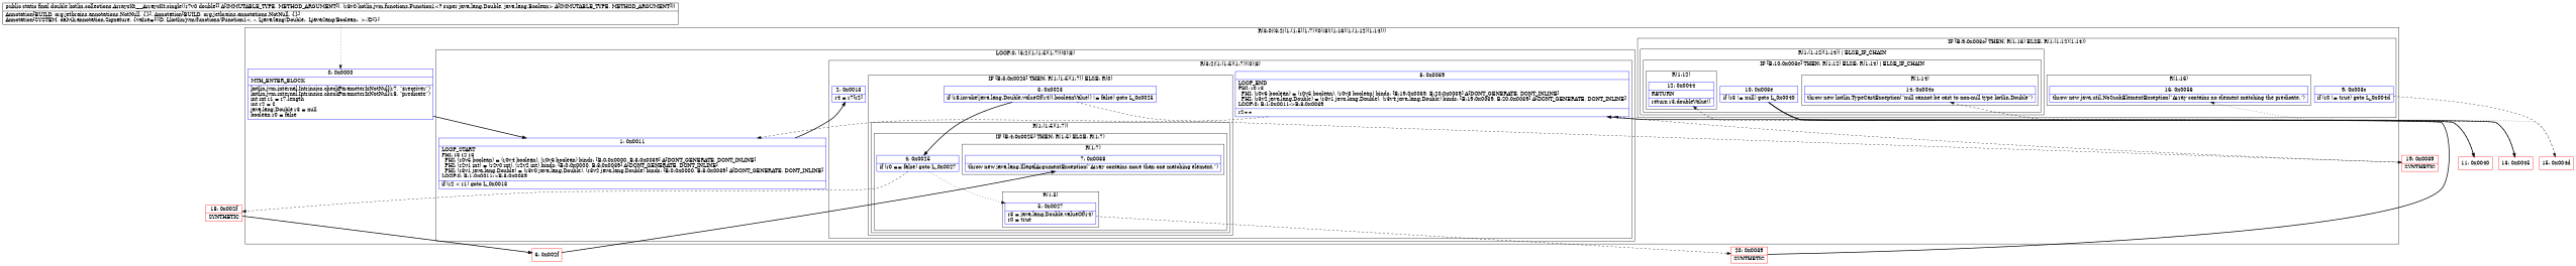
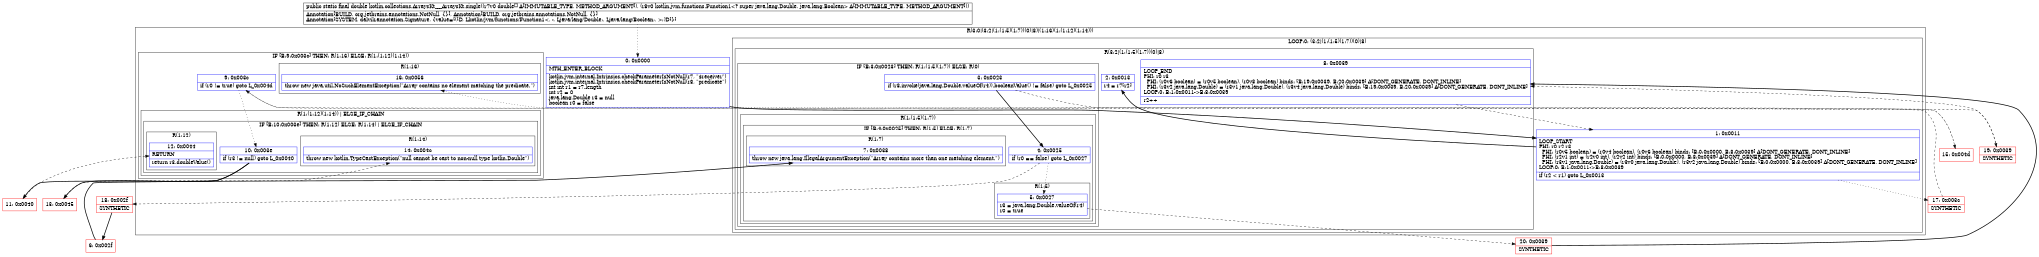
  digraph {
    node [color=blue shape=record]
    edge [style=dashed]
    n1 [label="{5\:\ 0x0027|r3 = java.lang.Double.valueOf(r4)\lr0 = true\l}"]
    n2 [label="{7\:\ 0x0038|throw new java.lang.IllegalArgumentException(\"Array contains more than one matching element.\")\l}"]
    n3 [label="{4\:\ 0x0025|if (r0 == false) goto L_0x0027\l}"]
    n4 [label="{3\:\ 0x0023|if (r8.invoke(java.lang.Double.valueOf(r4)).booleanValue() != false) goto L_0x0025\l}"]
    n5 [label="{2\:\ 0x0013|r4 = r7[r2]\l}"]
    n6 [label="{8\:\ 0x0039|LOOP_END\lPHI: r0 r3 \l  PHI: (r0v6 boolean) = (r0v5 boolean), (r0v8 boolean) binds: [B:19:0x0039, B:20:0x0039] A[DONT_GENERATE, DONT_INLINE]\l  PHI: (r3v2 java.lang.Double) = (r3v1 java.lang.Double), (r3v4 java.lang.Double) binds: [B:19:0x0039, B:20:0x0039] A[DONT_GENERATE, DONT_INLINE]\lLOOP:0: B:1:0x0011\-\>B:8:0x0039\l|r2++\l}"]
-   n7 [label="{1\:\ 0x0011|LOOP_START\lPHI: r3 r2 r3 \l  PHI: (r0v5 boolean) = (r0v4 boolean), (r0v6 boolean) binds: [B:0:0x0000, B:8:0x0039] A[DONT_GENERATE, DONT_INLINE]\l  PHI: (r2v1 int) = (r2v0 int), (r2v2 int) binds: [B:0:0x0000, B:8:0x0039] A[DONT_GENERATE, DONT_INLINE]\l  PHI: (r3v1 java.lang.Double) = (r3v0 java.lang.Double), (r3v2 java.lang.Double) binds: [B:0:0x0000, B:8:0x0039] A[DONT_GENERATE, DONT_INLINE]\lLOOP:0: B:1:0x0011\-\>B:8:0x0039\l|if (r2 \< r1) goto L_0x0013\l}"]
+   n7 [label="{1\:\ 0x0011|LOOP_START\lPHI: r0 r2 r3 \l  PHI: (r0v5 boolean) = (r0v4 boolean), (r0v6 boolean) binds: [B:0:0x0000, B:8:0x0039] A[DONT_GENERATE, DONT_INLINE]\l  PHI: (r2v1 int) = (r2v0 int), (r2v2 int) binds: [B:0:0x0000, B:8:0x0039] A[DONT_GENERATE, DONT_INLINE]\l  PHI: (r3v1 java.lang.Double) = (r3v0 java.lang.Double), (r3v2 java.lang.Double) binds: [B:0:0x0000, B:8:0x0039] A[DONT_GENERATE, DONT_INLINE]\lLOOP:0: B:1:0x0011\-\>B:8:0x0039\l|if (r2 \< r1) goto L_0x0013\l}"]
    n8 [label="{16\:\ 0x0056|throw new java.util.NoSuchElementException(\"Array contains no element matching the predicate.\")\l}"]
    n9 [label="{12\:\ 0x0044|RETURN\l|return r3.doubleValue()\l}"]
    n10 [label="{14\:\ 0x004c|throw new kotlin.TypeCastException(\"null cannot be cast to non\-null type kotlin.Double\")\l}"]
    n11 [label="{10\:\ 0x003e|if (r3 != null) goto L_0x0040\l}"]
    n12 [label="{9\:\ 0x003c|if (r0 != true) goto L_0x004d\l}"]
    n13 [label="{0\:\ 0x0000|MTH_ENTER_BLOCK\l|kotlin.jvm.internal.Intrinsics.checkParameterIsNotNull(r7, \"$receiver\")\lkotlin.jvm.internal.Intrinsics.checkParameterIsNotNull(r8, \"predicate\")\lint int r1 = r7.length\lint r2 = 0\ljava.lang.Double r3 = null\lboolean r0 = false\l}"]
    n14 [color=red label="{20\:\ 0x0039|SYNTHETIC\l}"]
    n15 [color=red label="{18\:\ 0x002f|SYNTHETIC\l}"]
    n16 [color=red label="{19\:\ 0x0039|SYNTHETIC\l}"]
+   n17 [color=red label="{17\:\ 0x003c|SYNTHETIC\l}"]
    n18 [color=red label="{11\:\ 0x0040}"]
    n19 [color=red label="{13\:\ 0x0045}"]
    n20 [color=red label="{15\:\ 0x004d}"]
    n21 [color=red label="{6\:\ 0x002f}"]
    n22 [label="{public static final double kotlin.collections.ArraysKt___ArraysKt.single((r7v0 double[] A[IMMUTABLE_TYPE, METHOD_ARGUMENT]), (r8v0 kotlin.jvm.functions.Function1\<? super java.lang.Double, java.lang.Boolean\> A[IMMUTABLE_TYPE, METHOD_ARGUMENT]))  | Annotation[BUILD, org.jetbrains.annotations.NotNull, \{\}], Annotation[BUILD, org.jetbrains.annotations.NotNull, \{\}]\lAnnotation[SYSTEM, dalvik.annotation.Signature, \{value=[([D, Lkotlin\/jvm\/functions\/Function1\<, \-, Ljava\/lang\/Double;, Ljava\/lang\/Boolean;, \>;)D]\}]\l}" color=""]
    subgraph cluster_1 {
      label="R(3:0|(3:2|(1:(1:5)(1:7))(0)|8)|(1:16)(1:(1:12)(1:14)))"
      n13
      subgraph cluster_2 {
        label="LOOP:0: (3:2|(1:(1:5)(1:7))(0)|8)"
        n7
        subgraph cluster_3 {
          label="R(3:2|(1:(1:5)(1:7))(0)|8)"
          n5
          n6
          subgraph cluster_4 {
            label="IF [B:3:0x0023] THEN: R(1:(1:5)(1:7)) ELSE: R(0)"
            n4
            subgraph cluster_5 {
              label="R(1:(1:5)(1:7))"
              subgraph cluster_6 {
                label="IF [B:4:0x0025] THEN: R(1:5) ELSE: R(1:7)"
                n3
                subgraph cluster_7 {
                  label="R(1:5)"
                  n1
                }
                subgraph cluster_8 {
                  label="R(1:7)"
                  n2
                }
              }
            }
            subgraph cluster_9 {
              label="R(0)"
            }
          }
        }
      }
      subgraph cluster_10 {
        label="IF [B:9:0x003c] THEN: R(1:16) ELSE: R(1:(1:12)(1:14))"
        n12
        subgraph cluster_11 {
          label="R(1:16)"
          n8
        }
        subgraph cluster_12 {
          label="R(1:(1:12)(1:14)) | ELSE_IF_CHAIN\l"
          subgraph cluster_13 {
            label="IF [B:10:0x003e] THEN: R(1:12) ELSE: R(1:14) | ELSE_IF_CHAIN\l"
            n11
            subgraph cluster_14 {
              label="R(1:12)"
              n9
            }
            subgraph cluster_15 {
              label="R(1:14)"
              n10
            }
          }
        }
      }
    }
    n1 -> n14
    n3 -> n1 [style=dotted]
    n3 -> n15
    n4 -> n3 [style=bold]
    n4 -> n16
    n6 -> n7
    n7 -> n5 [style=bold]
+   n7 -> n17 [style=dotted]
    n11 -> n18 [style=bold]
    n11 -> n19 [style=bold]
+   n12 -> n11 [style=dotted]
    n12 -> n20
    n13 -> n7 [style=bold]
    n14 -> n6 [style=bold]
    n15 -> n21 [style=bold]
    n16 -> n6
+   n17 -> n12
    n18 -> n9
    n19 -> n10
    n20 -> n8 [style=dotted]
    n21 -> n2 [style=bold]
    n22 -> n13 [style=dotted]
  }
